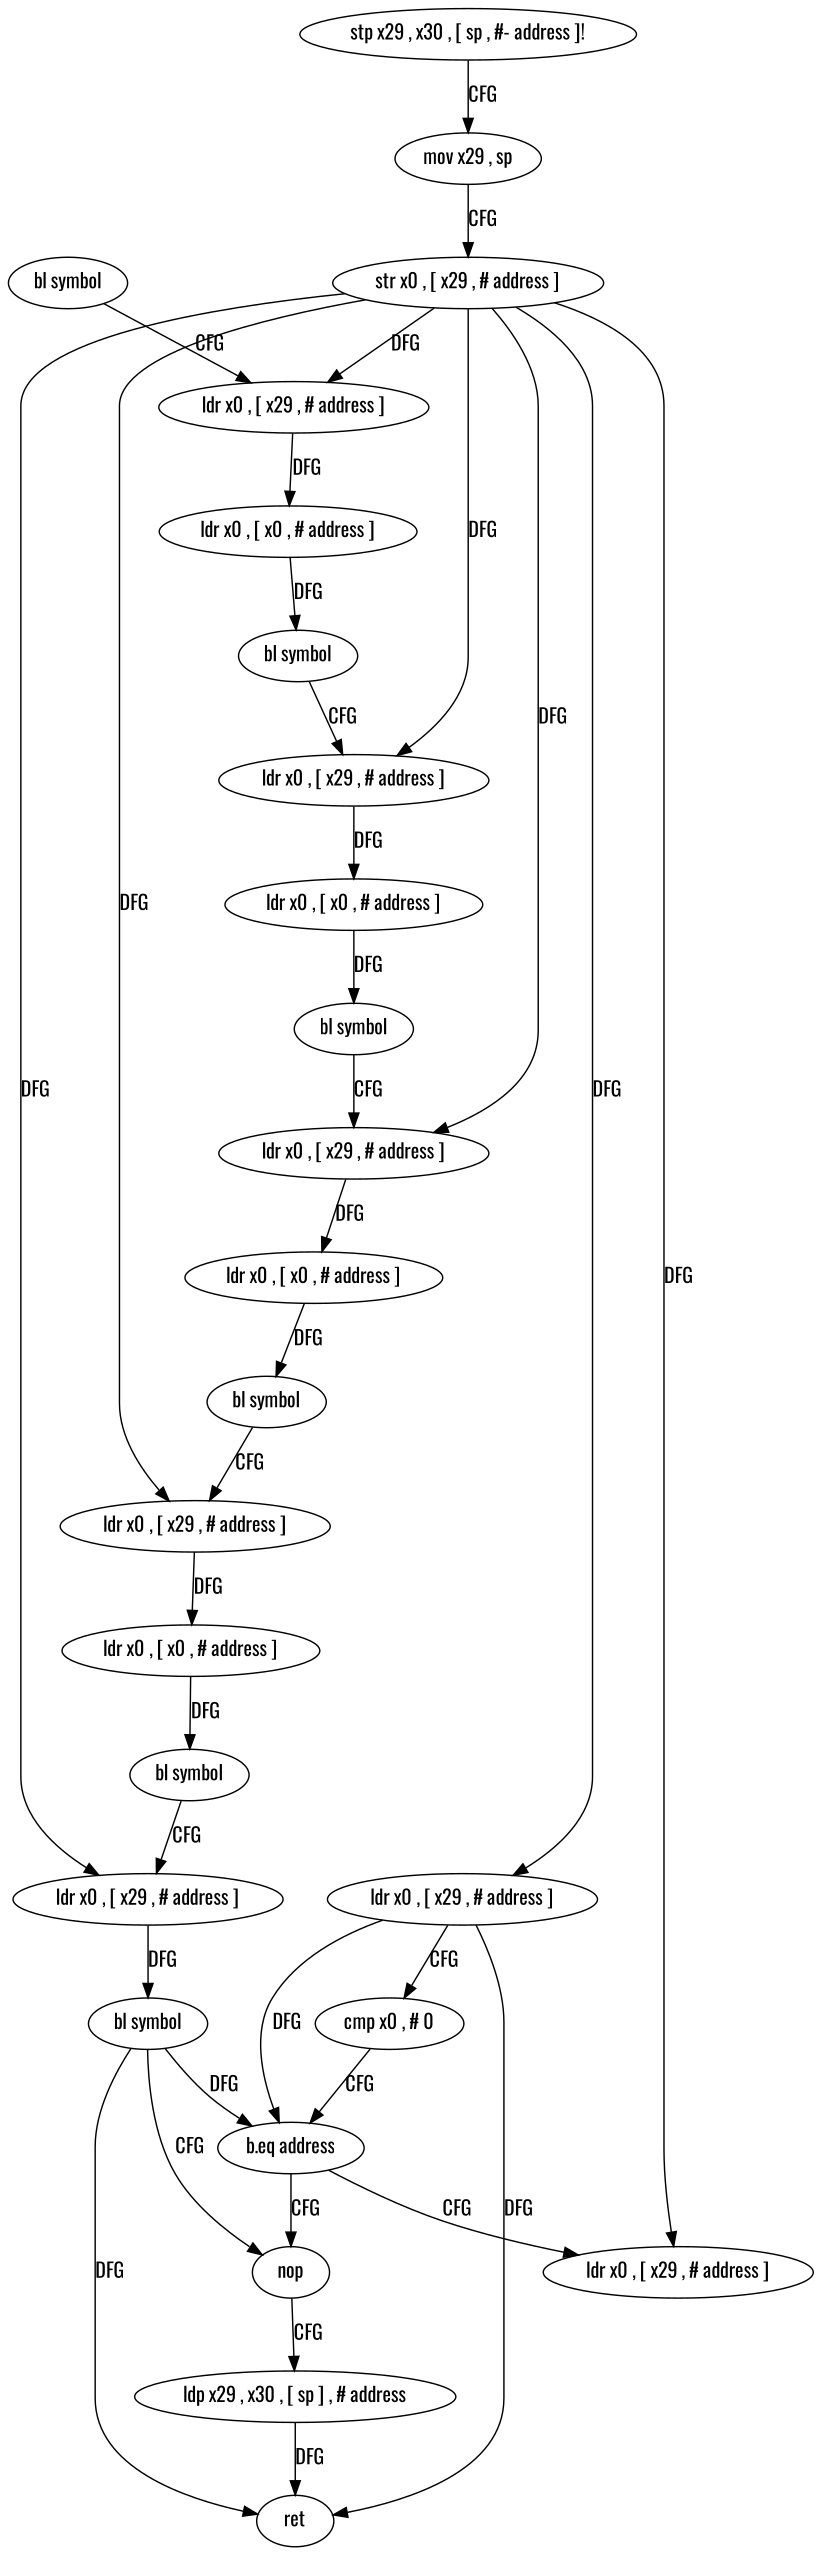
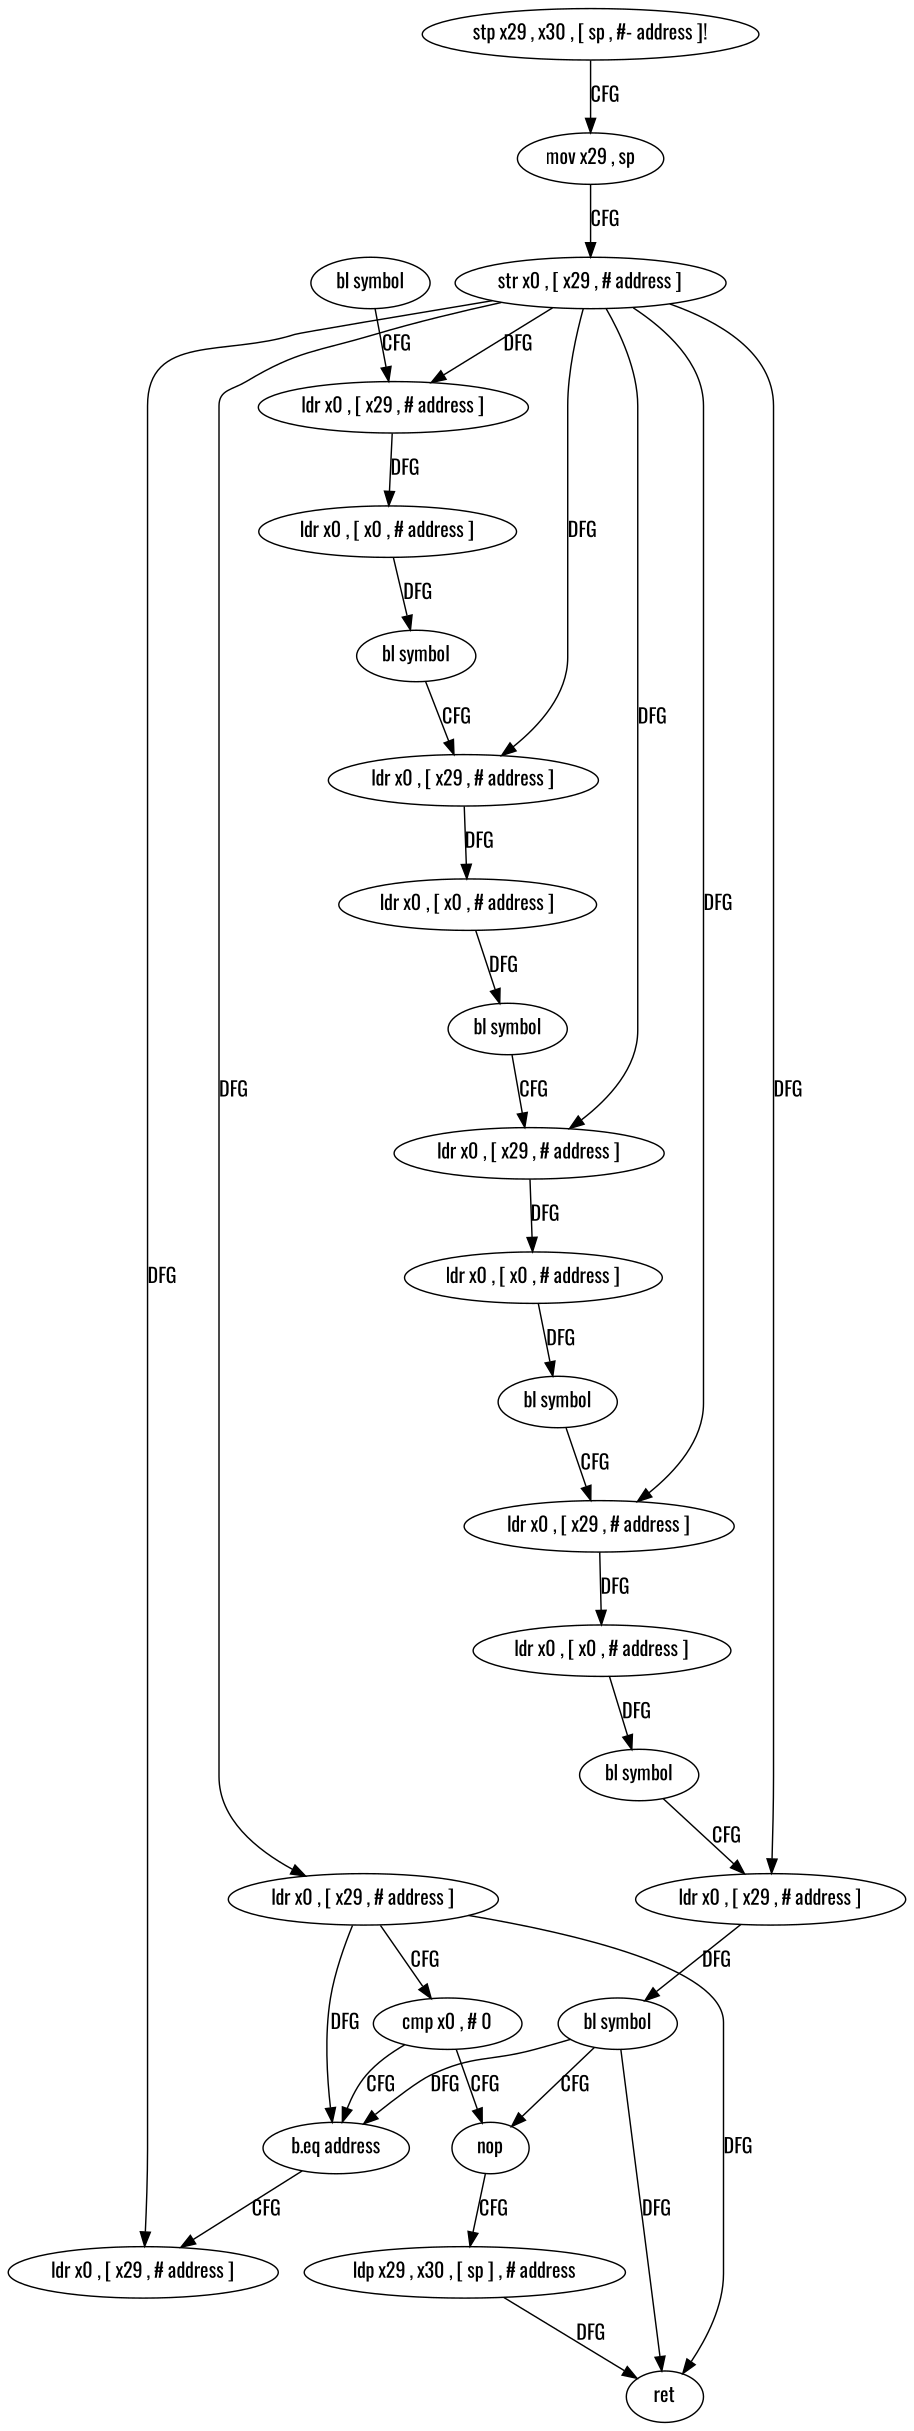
  digraph {
    fontname=Oswald
    node [fontname=Oswald]
    edge [fontname=Oswald]
    n1 [label="stp x29 , x30 , [ sp , #- address ]!"]
    n2 [label="mov x29 , sp"]
    n3 [label="str x0 , [ x29 , # address ]"]
    n4 [label="ldr x0 , [ x29 , # address ]"]
    n5 [label="ldr x0 , [ x29 , # address ]"]
    n6 [label="ldr x0 , [ x29 , # address ]"]
    n7 [label="ldr x0 , [ x29 , # address ]"]
    n8 [label="ldr x0 , [ x29 , # address ]"]
    n9 [label="ldr x0 , [ x29 , # address ]"]
    n10 [label="ldr x0 , [ x29 , # address ]"]
    n11 [label="cmp x0 , # 0"]
    n12 [label="b.eq address"]
    n13 [label=ret]
    n14 [label="ldr x0 , [ x0 , # address ]"]
    n15 [label="ldr x0 , [ x0 , # address ]"]
    n16 [label="ldr x0 , [ x0 , # address ]"]
    n17 [label="ldr x0 , [ x0 , # address ]"]
    n18 [label="bl symbol"]
    n19 [label=nop]
    n20 [label="ldp x29 , x30 , [ sp ] , # address"]
    n21 [label="bl symbol"]
    n22 [label="bl symbol"]
    n23 [label="bl symbol"]
    n24 [label="bl symbol"]
    n25 [label="bl symbol"]
    n1 -> n2 [label=CFG]
    n2 -> n3 [label=CFG]
    n3 -> n4 [label=DFG]
    n3 -> n5 [label=DFG]
    n3 -> n6 [label=DFG]
    n3 -> n7 [label=DFG]
    n3 -> n8 [label=DFG]
    n3 -> n9 [label=DFG]
    n3 -> n10 [label=DFG]
    n4 -> n11 [label=CFG]
    n4 -> n12 [label=DFG]
    n4 -> n13 [label=DFG]
    n6 -> n14 [label=DFG]
    n7 -> n15 [label=DFG]
    n8 -> n16 [label=DFG]
    n9 -> n17 [label=DFG]
    n10 -> n18 [label=DFG]
    n11 -> n12 [label=CFG]
    n12 -> n5 [label=CFG]
-   n12 -> n19 [label=CFG]
+   n11 -> n19 [label=CFG]
    n14 -> n22 [label=DFG]
    n15 -> n23 [label=DFG]
    n16 -> n24 [label=DFG]
    n17 -> n25 [label=DFG]
    n18 -> n12 [label=DFG]
    n18 -> n13 [label=DFG]
    n18 -> n19 [label=CFG]
    n19 -> n20 [label=CFG]
    n20 -> n13 [label=DFG]
    n21 -> n6 [label=CFG]
    n22 -> n7 [label=CFG]
    n23 -> n8 [label=CFG]
    n24 -> n9 [label=CFG]
    n25 -> n10 [label=CFG]
  }
